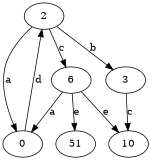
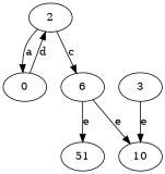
  strict digraph {
    n1 [label=2]
    0
    3
    6
    10
    n6 [label=51]
    n1 -> 0 [label=a]
-   n1 -> 3 [label=b]
    n1 -> 6 [label=c]
    0 -> n1 [label=d]
-   3 -> 10 [label=c]
-   6 -> 0 [label=a]
+   3 -> 10 [label=e]
    6 -> 10 [label=e]
    6 -> n6 [label=e]
  }
